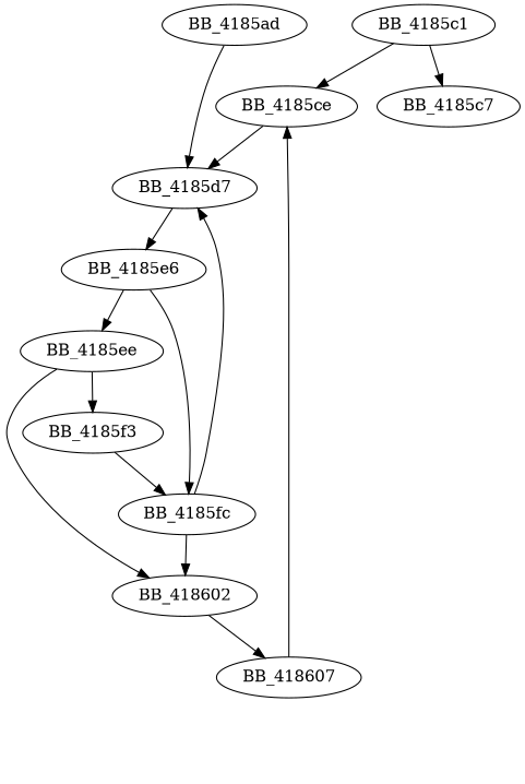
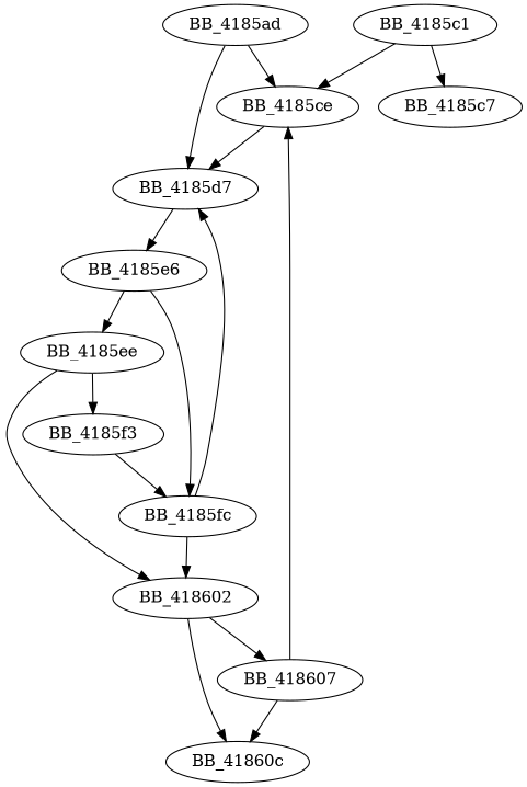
  digraph {
    BB_4185ad
    BB_4185ce
    BB_4185d7
    BB_4185c1
    BB_4185c7
    BB_4185e6
    BB_418607
+   BB_41860c
    BB_4185ee
    BB_4185fc
    BB_4185f3
    BB_418602
+   BB_4185ad -> BB_4185ce
    BB_4185ad -> BB_4185d7
    BB_4185ce -> BB_4185d7
    BB_4185d7 -> BB_4185e6
    BB_4185c1 -> BB_4185ce
    BB_4185c1 -> BB_4185c7
    BB_4185e6 -> BB_4185ee
    BB_4185e6 -> BB_4185fc
    BB_418607 -> BB_4185ce
+   BB_418607 -> BB_41860c
    BB_4185ee -> BB_4185f3
    BB_4185ee -> BB_418602
    BB_4185fc -> BB_4185d7
    BB_4185fc -> BB_418602
    BB_4185f3 -> BB_4185fc
    BB_418602 -> BB_418607
+   BB_418602 -> BB_41860c
  }
